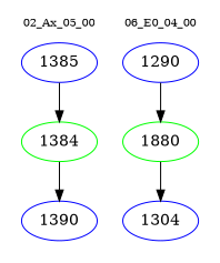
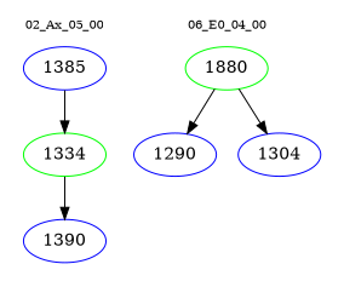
  digraph {
    node [color=blue]
    edge [color=black]
    n1 [label=1385]
-   n2 [color=green label=1384]
+   n2 [color=green label=1334]
    n3 [label=1390]
    n4 [label=1290]
    n5 [color=green label=1880]
    n6 [label=1304]
    subgraph cluster_1 {
      color=white
      fontsize=10
      label="02_Ax_05_00"
      n1
      n2
      n3
    }
    subgraph cluster_2 {
      color=white
      fontsize=10
      label="06_E0_04_00"
      n4
      n5
      n6
    }
    n1 -> n2
    n2 -> n3
-   n4 -> n5
+   n5 -> n4
    n5 -> n6
  }
